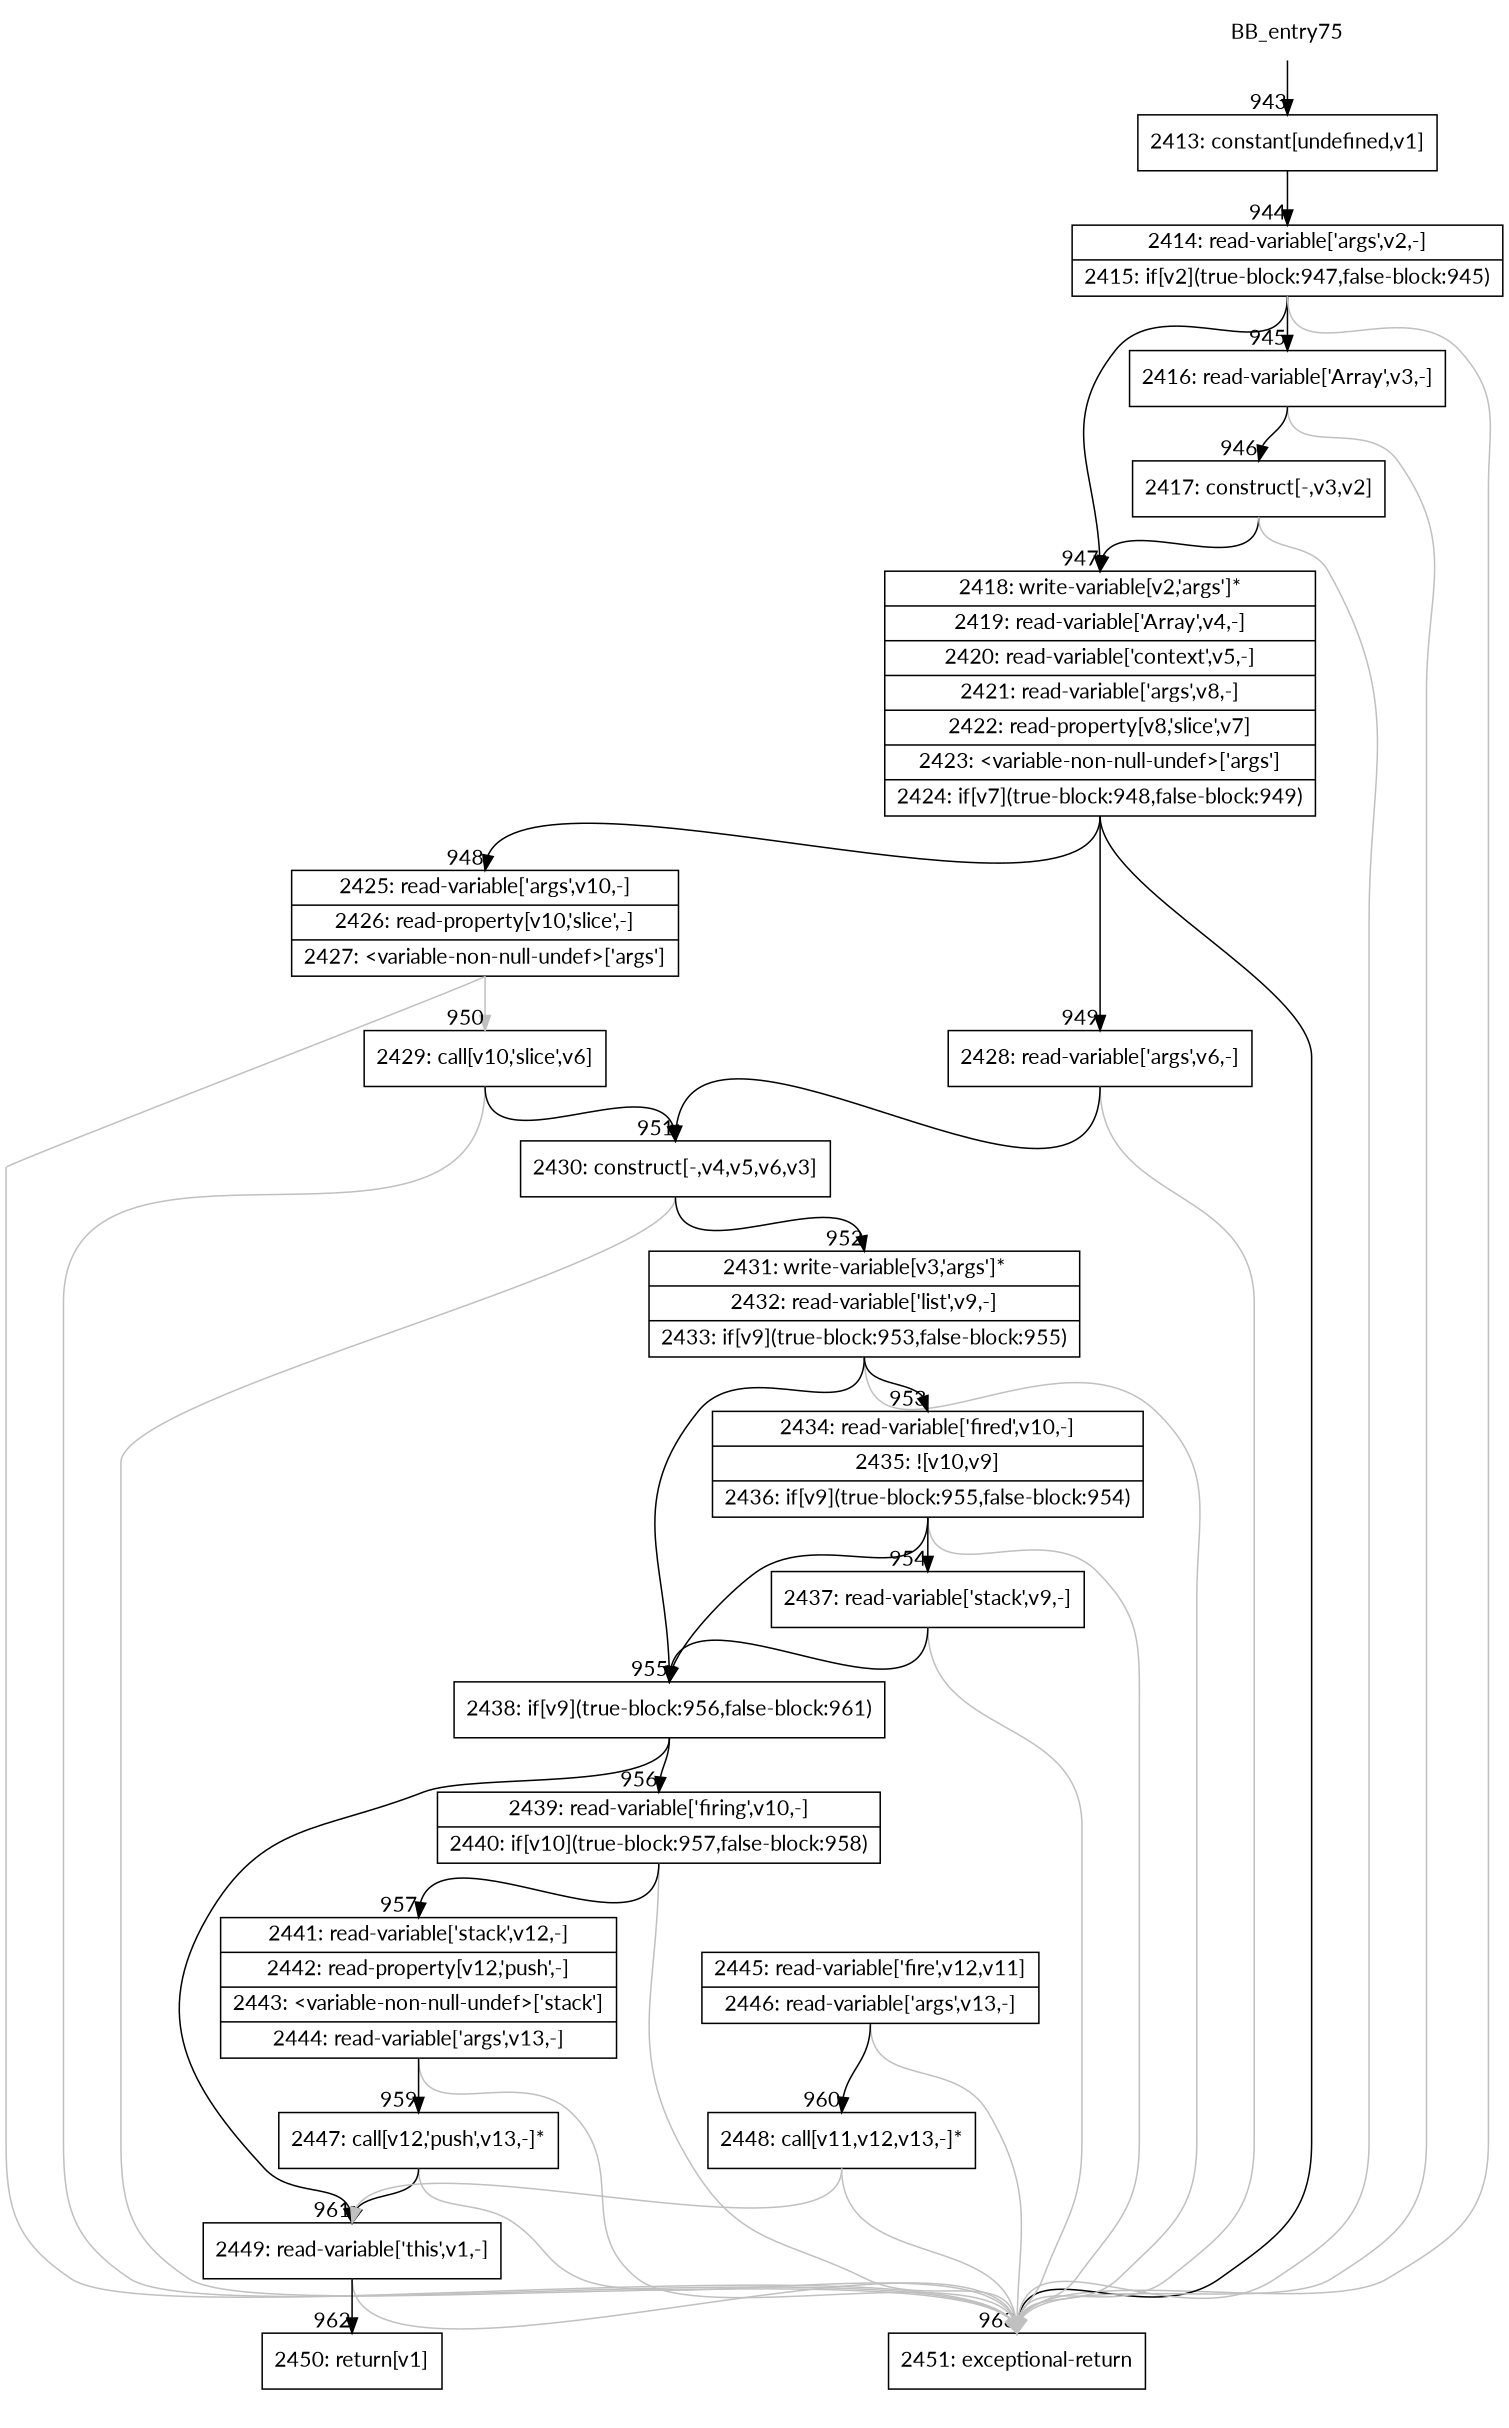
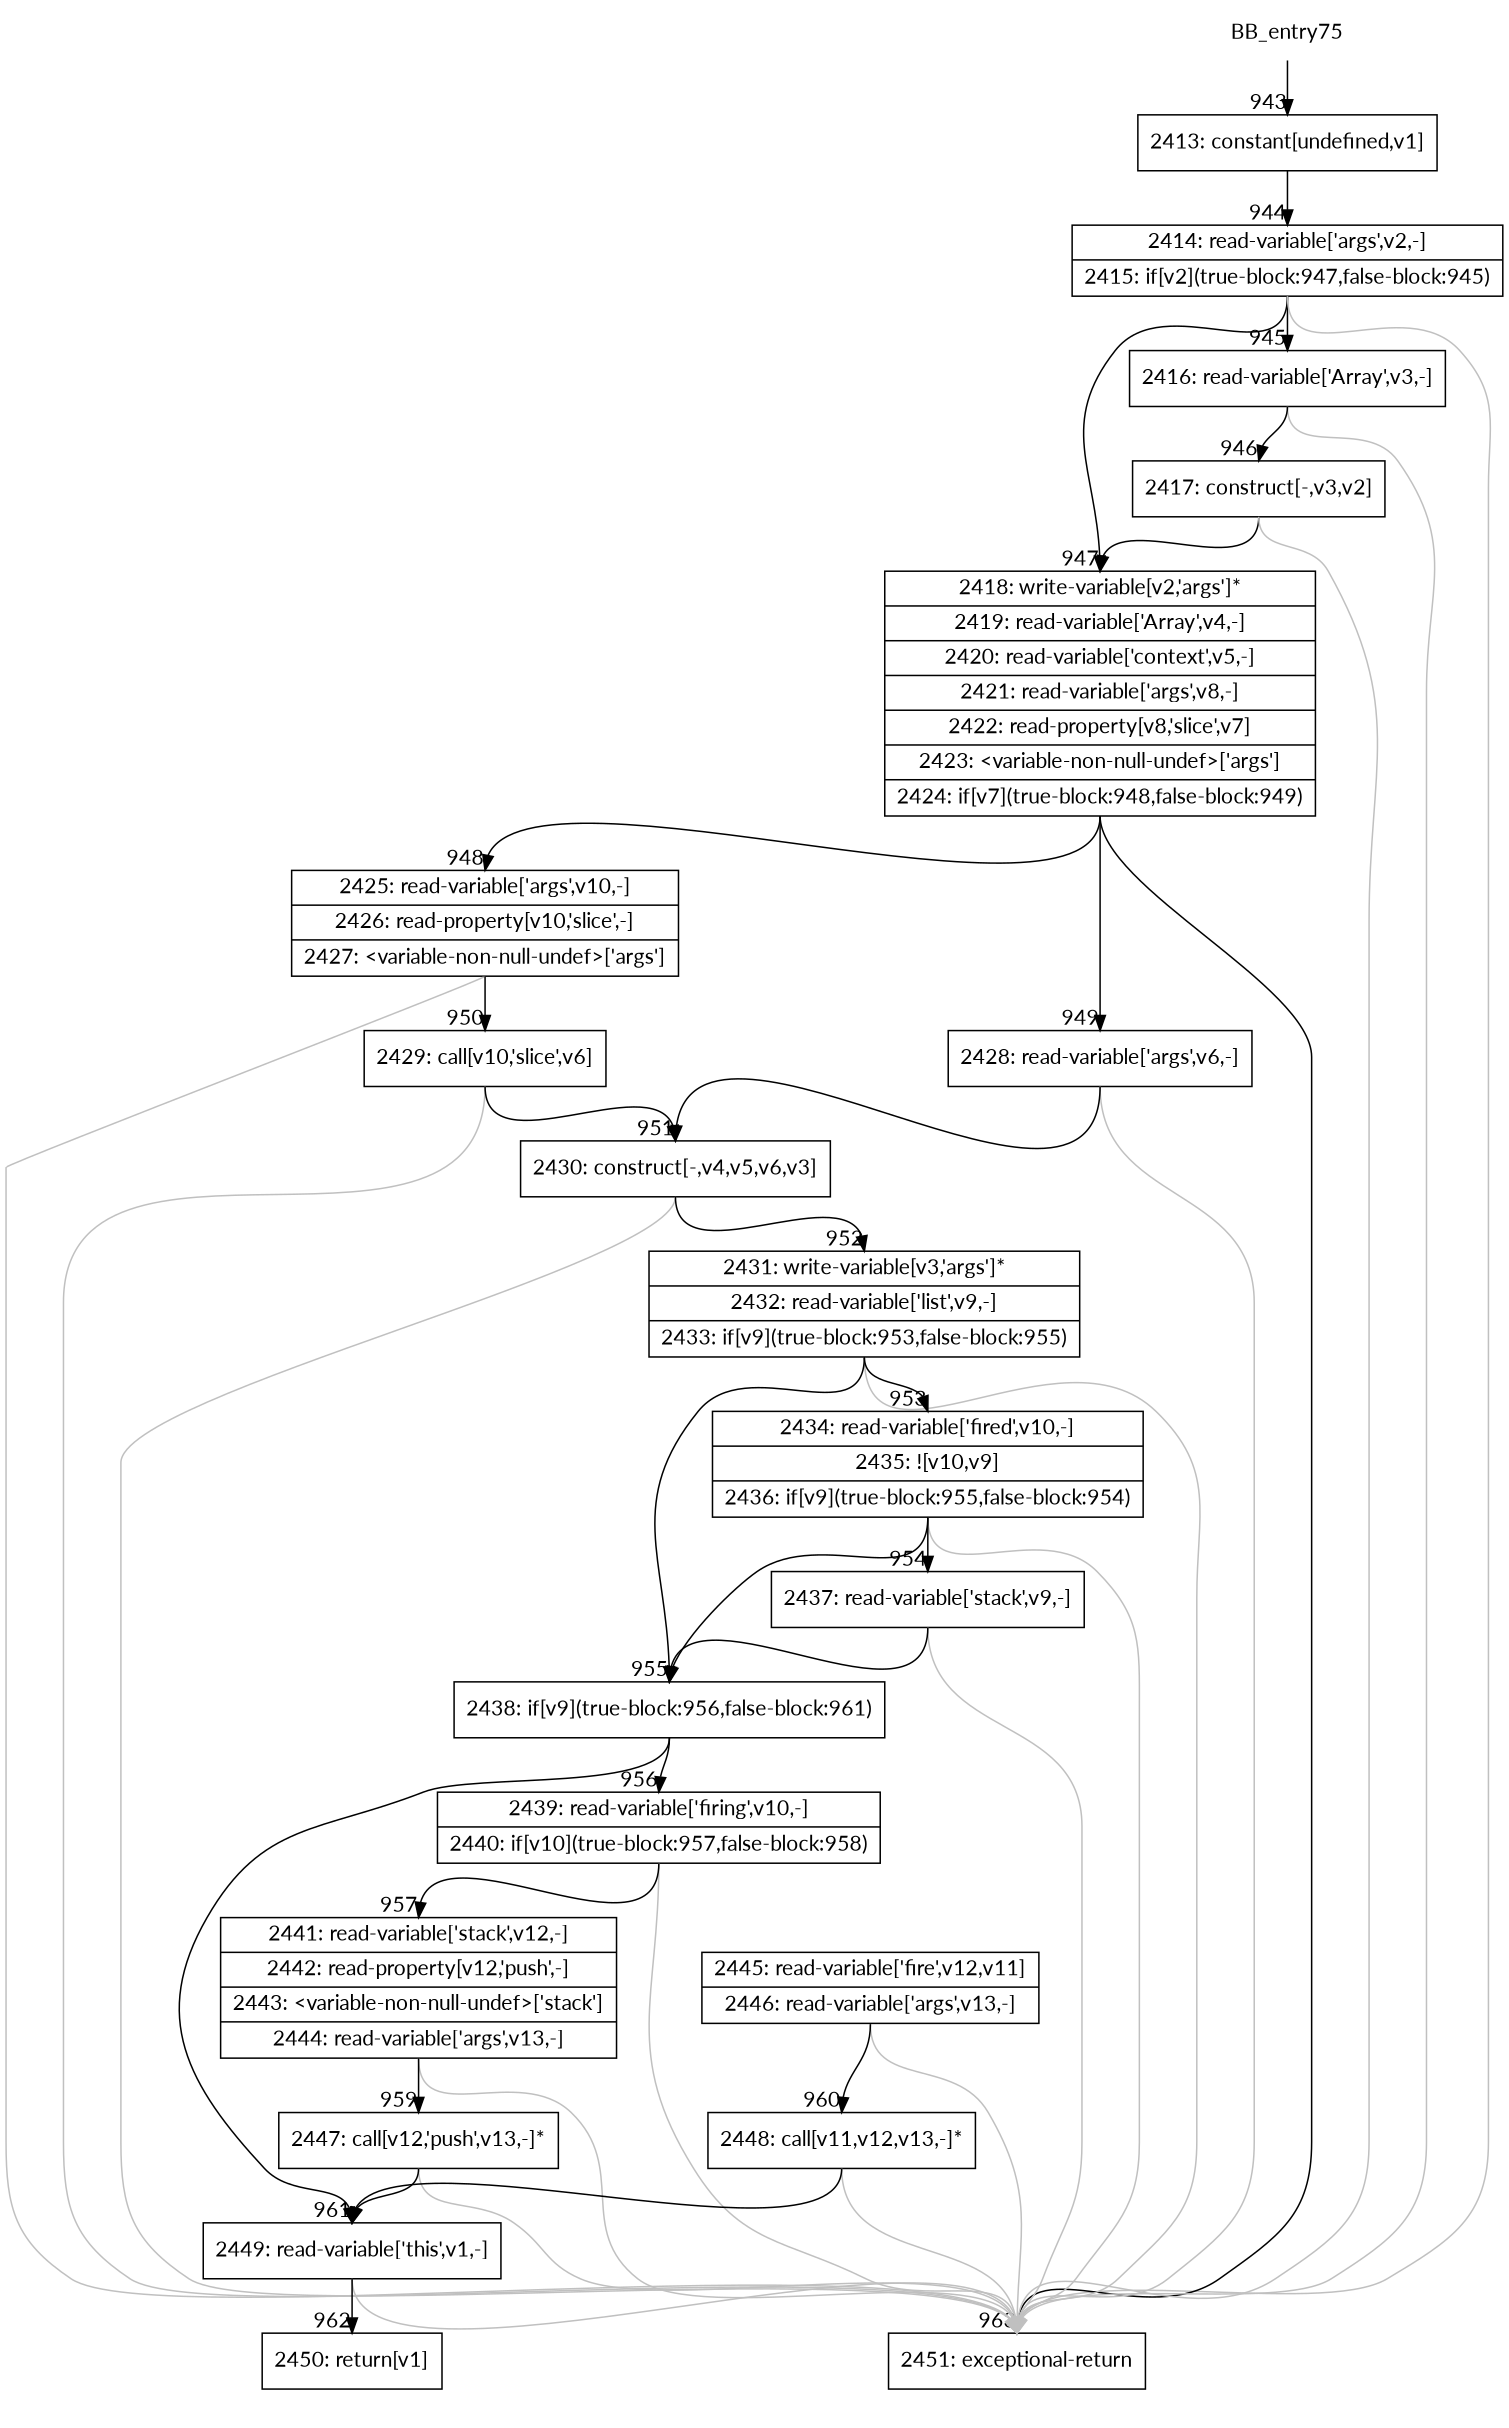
  digraph {
    fontname=Lato
    rankdir=TD
    node [fontname=Lato shape=record]
    edge [fontname=Lato headport=n tailport=s]
    n1 [label=BB_entry75 shape=none]
    n2 [label="{2413: constant[undefined,v1]}"]
    n3 [label="{2414: read-variable['args',v2,-]|2415: if[v2](true-block:947,false-block:945)}"]
    n4 [label="{2418: write-variable[v2,'args']*|2419: read-variable['Array',v4,-]|2420: read-variable['context',v5,-]|2421: read-variable['args',v8,-]|2422: read-property[v8,'slice',v7]|2423: \<variable-non-null-undef\>['args']|2424: if[v7](true-block:948,false-block:949)}"]
    n5 [label="{2416: read-variable['Array',v3,-]}"]
    n6 [label="{2451: exceptional-return}"]
    n7 [label="{2425: read-variable['args',v10,-]|2426: read-property[v10,'slice',-]|2427: \<variable-non-null-undef\>['args']}"]
    n8 [label="{2428: read-variable['args',v6,-]}"]
    n9 [label="{2417: construct[-,v3,v2]}"]
    n10 [label="{2429: call[v10,'slice',v6]}"]
    n11 [label="{2430: construct[-,v4,v5,v6,v3]}"]
    n12 [label="{2431: write-variable[v3,'args']*|2432: read-variable['list',v9,-]|2433: if[v9](true-block:953,false-block:955)}"]
    n13 [label="{2438: if[v9](true-block:956,false-block:961)}"]
    n14 [label="{2434: read-variable['fired',v10,-]|2435: ![v10,v9]|2436: if[v9](true-block:955,false-block:954)}"]
    n15 [label="{2439: read-variable['firing',v10,-]|2440: if[v10](true-block:957,false-block:958)}"]
    n16 [label="{2449: read-variable['this',v1,-]}"]
    n17 [label="{2437: read-variable['stack',v9,-]}"]
    n18 [label="{2441: read-variable['stack',v12,-]|2442: read-property[v12,'push',-]|2443: \<variable-non-null-undef\>['stack']|2444: read-variable['args',v13,-]}"]
    n19 [label="{2450: return[v1]}"]
    n20 [label="{2447: call[v12,'push',v13,-]*}"]
    n21 [label="{2445: read-variable['fire',v12,v11]|2446: read-variable['args',v13,-]}"]
    n22 [label="{2448: call[v11,v12,v13,-]*}"]
    n1 -> n2 [headlabel="    943"]
    n2 -> n3 [headlabel="      944"]
    n3 -> n4 [headlabel="      947"]
    n3 -> n5 [headlabel="      945"]
    n3 -> n6 [color=gray headlabel="      963"]
    n4 -> n6 [color=black]
    n4 -> n7 [headlabel="      948"]
    n4 -> n8 [headlabel="      949"]
    n5 -> n6 [color=gray]
    n5 -> n9 [headlabel="      946"]
    n7 -> n6 [color=gray]
-   n7 -> n10 [headlabel="      950" color=gray]
+   n7 -> n10 [headlabel="      950"]
    n8 -> n6 [color=gray]
    n8 -> n11 [headlabel="      951"]
    n9 -> n4
    n9 -> n6 [color=gray]
    n10 -> n6 [color=gray]
    n10 -> n11
    n11 -> n6 [color=gray]
    n11 -> n12 [headlabel="      952"]
    n12 -> n6 [color=gray]
    n12 -> n13 [headlabel="      955"]
    n12 -> n14 [headlabel="      953"]
    n13 -> n15 [headlabel="      956"]
    n13 -> n16 [headlabel="      961"]
    n14 -> n6 [color=gray]
    n14 -> n13
    n14 -> n17 [headlabel="      954"]
    n15 -> n6 [color=gray]
    n15 -> n18 [headlabel="      957"]
    n16 -> n6 [color=gray]
    n16 -> n19 [headlabel="      962"]
    n17 -> n6 [color=gray]
    n17 -> n13
    n18 -> n6 [color=gray]
    n18 -> n20 [headlabel="      959"]
    n20 -> n6 [color=gray]
    n20 -> n16
    n21 -> n6 [color=gray]
    n21 -> n22 [headlabel="      960"]
    n22 -> n6 [color=gray]
-   n22 -> n16 [color=gray]
+   n22 -> n16
  }
